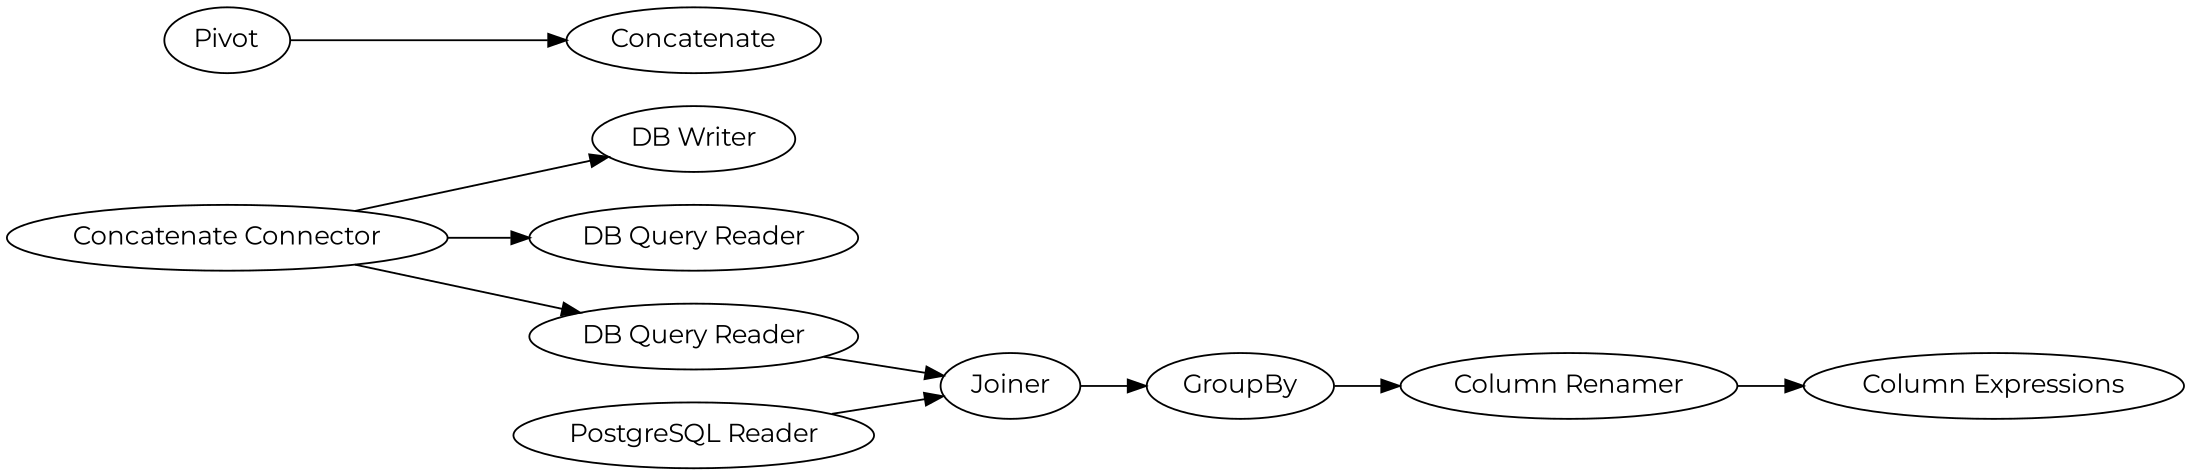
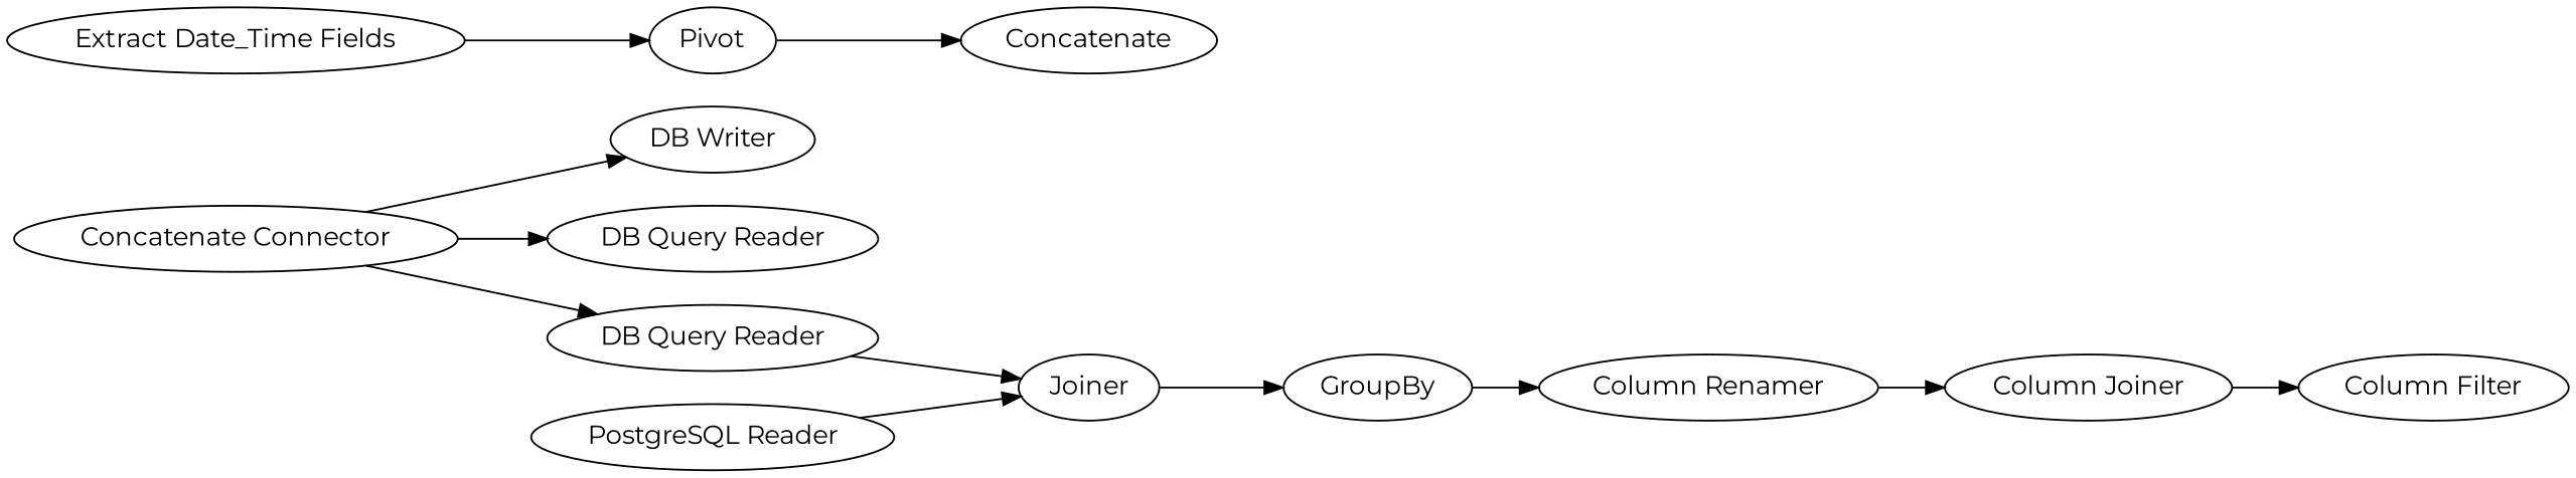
  digraph {
    fontname=Montserrat
    rankdir=LR
    node [fontname=Montserrat]
    edge [fontname=Montserrat]
    n1 [label=Joiner]
    n2 [label=GroupBy]
    n3 [label="Column Renamer"]
-   n4 [label="Column Expressions"]
+   n4 [label="Column Joiner"]
+   n5 [label="Column Filter"]
    n6 [label="Concatenate Connector"]
    n7 [label="DB Writer"]
    n8 [label="DB Query Reader"]
    n9 [label="DB Query Reader"]
+   n10 [label="Extract Date_Time Fields"]
    n11 [label=Pivot]
    n12 [label="PostgreSQL Reader"]
    n13 [label=Concatenate]
    n1 -> n2
    n2 -> n3
    n3 -> n4
+   n4 -> n5
    n6 -> n7
    n6 -> n8
    n6 -> n9
    n9 -> n1
+   n10 -> n11
    n11 -> n13
    n12 -> n1
  }
